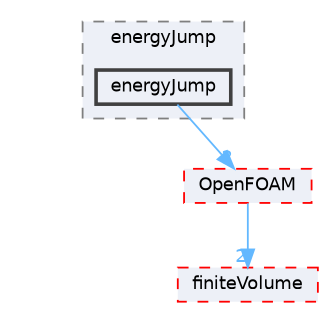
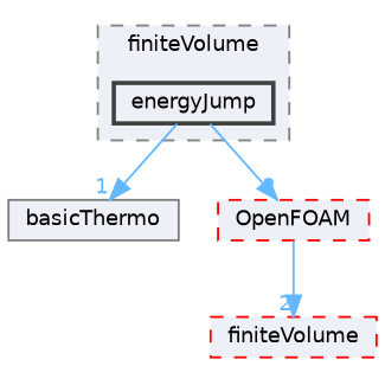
  digraph {
    compound=true
    node [color=red fillcolor="#edf0f7" fontname=Helvetica fontsize=10 shape=box style="filled,dashed"]
    edge [color=steelblue1 fontcolor=steelblue1 fontname=Helvetica fontsize=10 headlabel=2 labeldistance=1.5 labelfontname=Helvetica labelfontsize=10]
    n1 [color=grey25 height=0.2 label=energyJump style="filled,bold" width=0.4]
+   n2 [color=grey50 height=0.2 label=basicThermo style=filled width=0.4]
    n3 [height=0.2 label=OpenFOAM width=0.4]
    n4 [height=0.2 label=finiteVolume width=0.4]
    subgraph cluster_1 {
      bgcolor="#edf0f7"
      fontname=Helvetica
      fontsize=10
-     label=energyJump
+     label=finiteVolume
      pencolor=grey50
      style="filled,dashed"
      n1
    }
+   n1 -> n2 [headlabel=1]
    n1 -> n3
    n3 -> n4
  }
